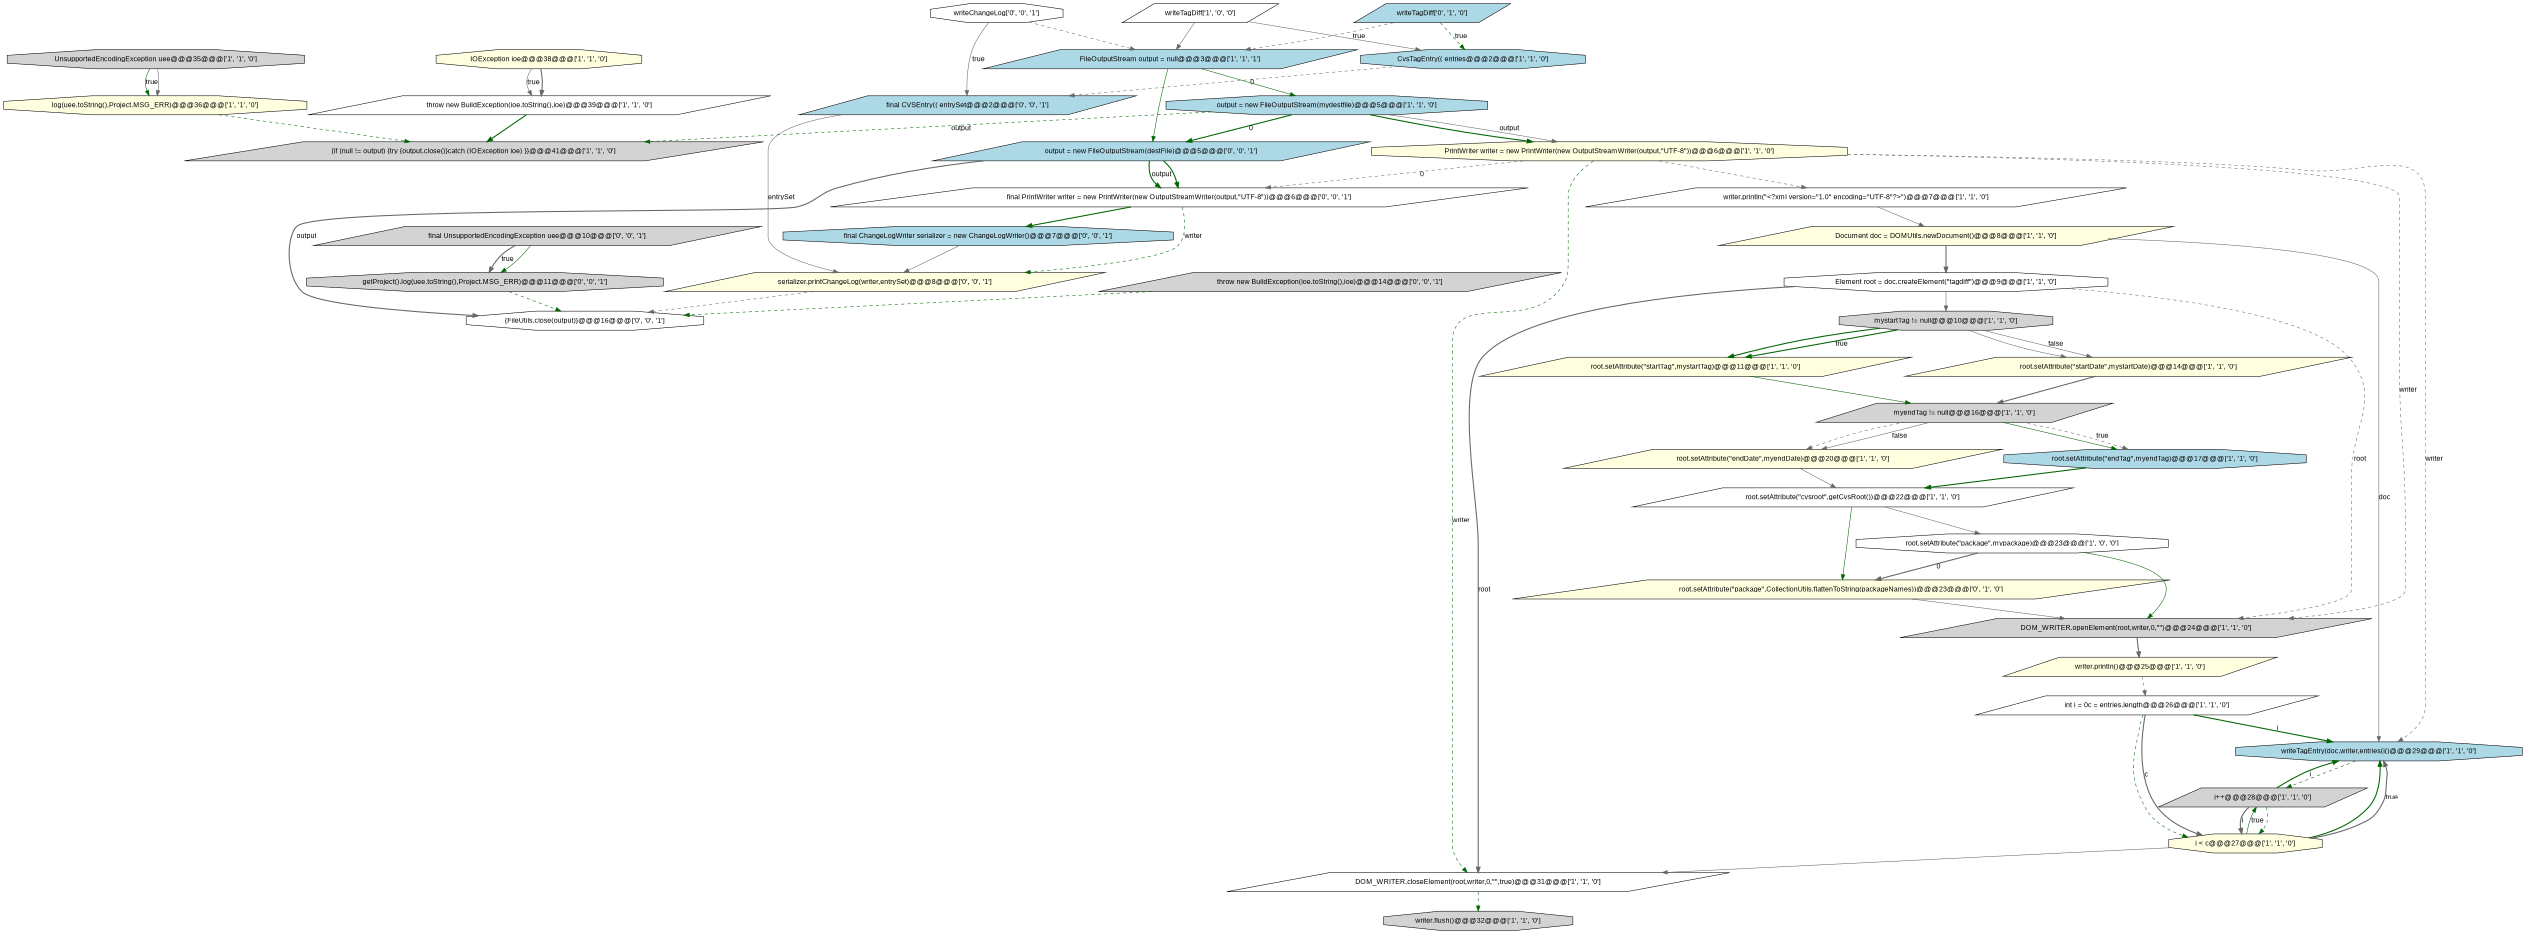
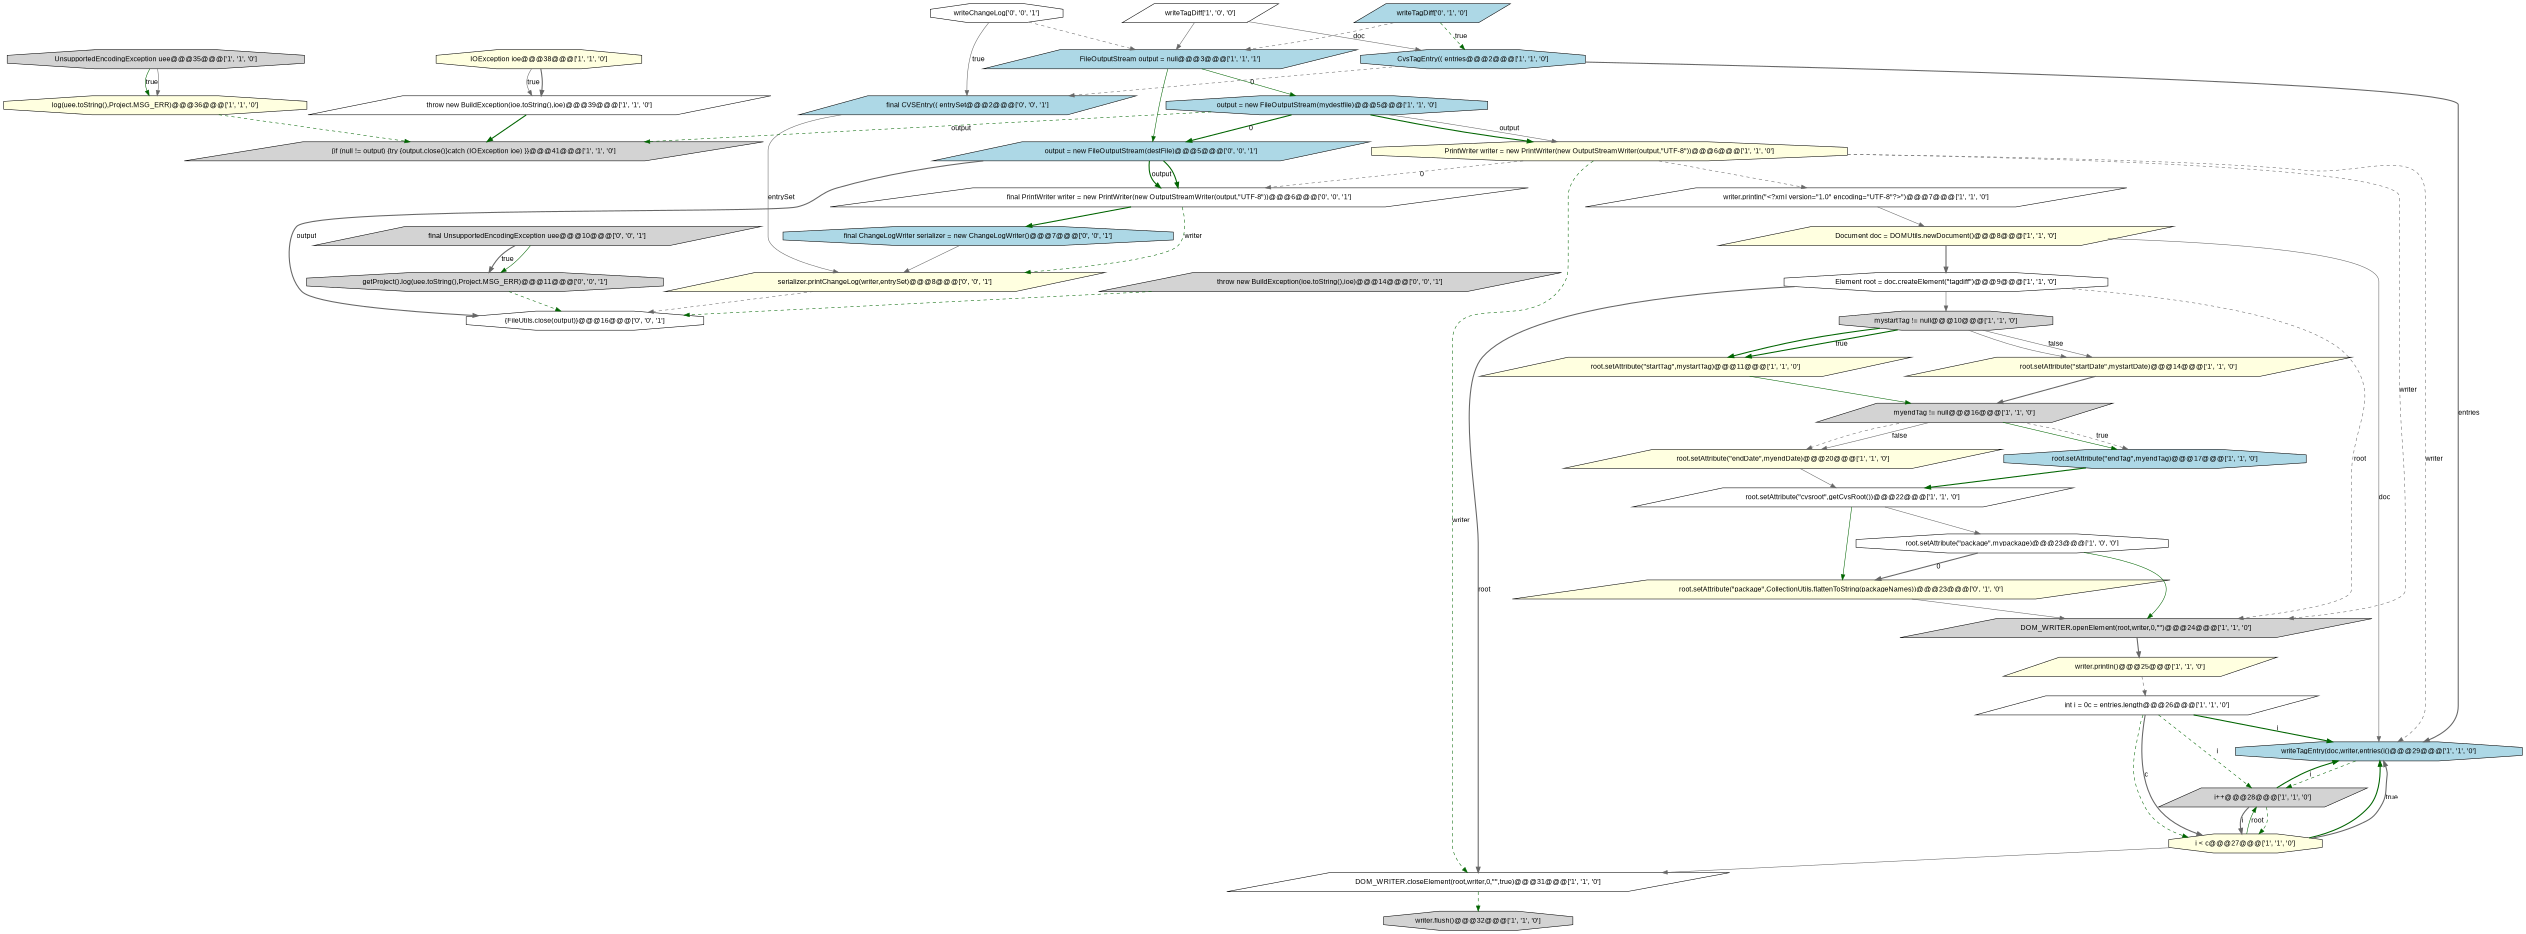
  digraph {
    fontname="Liberation Sans"
    node [fillcolor=lightyellow fontname="Liberation Sans" shape=parallelogram style=filled]
    edge [color=gray40 fontname="Liberation Sans" style=solid]
    n1 [label="log(uee.toString(),Project.MSG_ERR)@@@36@@@['1', '1', '0']" shape=octagon]
    n2 [fillcolor=lightgrey label="{if (null != output) {try {output.close()}catch (IOException ioe) }}@@@41@@@['1', '1', '0']"]
    n3 [fillcolor=lightblue label="writeTagDiff['0', '1', '0']"]
    n4 [fillcolor=lightblue label="CvsTagEntry(( entries@@@2@@@['1', '1', '0']" shape=octagon]
    n5 [fillcolor=lightblue label="FileOutputStream output = null@@@3@@@['1', '1', '1']"]
    n6 [fillcolor=lightblue label="writeTagEntry(doc,writer,entries(i()@@@29@@@['1', '1', '0']" shape=octagon]
    n7 [fillcolor=lightblue label="final CVSEntry(( entrySet@@@2@@@['0', '0', '1']"]
    n8 [fillcolor=lightblue label="output = new FileOutputStream(mydestfile)@@@5@@@['1', '1', '0']" shape=octagon]
    n9 [fillcolor=lightblue label="output = new FileOutputStream(destFile)@@@5@@@['0', '0', '1']"]
    n10 [label="PrintWriter writer = new PrintWriter(new OutputStreamWriter(output,\"UTF-8\"))@@@6@@@['1', '1', '0']" shape=octagon]
    n11 [fillcolor=white label="{FileUtils.close(output)}@@@16@@@['0', '0', '1']" shape=octagon]
    n12 [fillcolor=white label="final PrintWriter writer = new PrintWriter(new OutputStreamWriter(output,\"UTF-8\"))@@@6@@@['0', '0', '1']"]
    n13 [fillcolor=white label="DOM_WRITER.closeElement(root,writer,0,\"\",true)@@@31@@@['1', '1', '0']"]
    n14 [fillcolor=lightgrey label="DOM_WRITER.openElement(root,writer,0,\"\")@@@24@@@['1', '1', '0']"]
    n15 [fillcolor=white label="writer.println(\"<?xml version=\"1.0\" encoding=\"UTF-8\"?>\")@@@7@@@['1', '1', '0']"]
    n16 [fillcolor=white label="throw new BuildException(ioe.toString(),ioe)@@@39@@@['1', '1', '0']"]
    n17 [label="root.setAttribute(\"startTag\",mystartTag)@@@11@@@['1', '1', '0']"]
    n18 [fillcolor=lightgrey label="myendTag != null@@@16@@@['1', '1', '0']"]
    n19 [label="root.setAttribute(\"endDate\",myendDate)@@@20@@@['1', '1', '0']"]
    n20 [fillcolor=lightblue label="root.setAttribute(\"endTag\",myendTag)@@@17@@@['1', '1', '0']" shape=octagon]
    n21 [label="root.setAttribute(\"startDate\",mystartDate)@@@14@@@['1', '1', '0']"]
    n22 [fillcolor=white label="int i = 0c = entries.length@@@26@@@['1', '1', '0']"]
    n23 [fillcolor=lightgrey label="i++@@@28@@@['1', '1', '0']"]
    n24 [label="i < c@@@27@@@['1', '1', '0']" shape=octagon]
    n25 [fillcolor=white label="root.setAttribute(\"cvsroot\",getCvsRoot())@@@22@@@['1', '1', '0']"]
    n26 [label="root.setAttribute(\"package\",CollectionUtils.flattenToString(packageNames))@@@23@@@['0', '1', '0']"]
    n27 [fillcolor=white label="root.setAttribute(\"package\",mypackage)@@@23@@@['1', '0', '0']" shape=octagon]
    n28 [fillcolor=lightgrey label="getProject().log(uee.toString(),Project.MSG_ERR)@@@11@@@['0', '0', '1']" shape=octagon]
    n29 [fillcolor=lightblue label="final ChangeLogWriter serializer = new ChangeLogWriter()@@@7@@@['0', '0', '1']" shape=octagon]
    n30 [label="serializer.printChangeLog(writer,entrySet)@@@8@@@['0', '0', '1']"]
    n31 [label="IOException ioe@@@38@@@['1', '1', '0']" shape=octagon]
    n32 [fillcolor=lightgrey label="final UnsupportedEncodingException uee@@@10@@@['0', '0', '1']"]
    n33 [fillcolor=lightgrey label="mystartTag != null@@@10@@@['1', '1', '0']" shape=octagon]
    n34 [fillcolor=white label="writeTagDiff['1', '0', '0']"]
    n35 [fillcolor=lightgrey label="throw new BuildException(ioe.toString(),ioe)@@@14@@@['0', '0', '1']"]
    n36 [label="Document doc = DOMUtils.newDocument()@@@8@@@['1', '1', '0']"]
    n37 [fillcolor=white label="Element root = doc.createElement(\"tagdiff\")@@@9@@@['1', '1', '0']" shape=octagon]
    n38 [label="writer.println()@@@25@@@['1', '1', '0']"]
    n39 [fillcolor=lightgrey label="writer.flush()@@@32@@@['1', '1', '0']" shape=octagon]
    n40 [fillcolor=lightgrey label="UnsupportedEncodingException uee@@@35@@@['1', '1', '0']" shape=octagon]
    n41 [fillcolor=white label="writeChangeLog['0', '0', '1']" shape=octagon]
    n1 -> n2 [color=darkgreen style=dashed]
    n3 -> n4 [color=darkgreen label=true style=dashed]
    n3 -> n5 [style=dashed]
+   n4 -> n6 [label=entries style=bold]
    n4 -> n7 [label=0 style=dashed]
    n5 -> n8 [color=darkgreen]
    n5 -> n9 [color=darkgreen]
    n6 -> n23 [color=darkgreen style=dashed]
    n7 -> n30 [label=entrySet]
    n8 -> n2 [color=darkgreen label=output style=dashed]
    n8 -> n9 [color=darkgreen label=0 style=bold]
    n8 -> n10 [color=darkgreen style=bold]
    n8 -> n10 [label=output]
    n9 -> n11 [label=output style=bold]
    n9 -> n12 [color=darkgreen label=output style=bold]
    n9 -> n12 [color=darkgreen style=bold]
    n10 -> n6 [label=writer style=dashed]
    n10 -> n12 [label=0 style=dashed]
    n10 -> n13 [color=darkgreen label=writer style=dashed]
    n10 -> n14 [label=writer style=dashed]
    n10 -> n15 [style=dashed]
    n12 -> n29 [color=darkgreen style=bold]
    n12 -> n30 [color=darkgreen label=writer style=dashed]
    n13 -> n39 [color=darkgreen style=dashed]
    n14 -> n38 [style=bold]
    n15 -> n36
    n16 -> n2 [color=darkgreen style=bold]
    n17 -> n18 [color=darkgreen]
    n18 -> n19 [label=false]
    n18 -> n19 [style=dashed]
    n18 -> n20 [color=darkgreen]
    n18 -> n20 [label=true style=dashed]
    n19 -> n25
    n20 -> n25 [color=darkgreen style=bold]
    n21 -> n18 [style=bold]
    n22 -> n6 [color=darkgreen label=i style=bold]
+   n22 -> n23 [color=darkgreen label=i style=dashed]
    n22 -> n24 [label=c style=bold]
    n22 -> n24 [color=darkgreen style=dashed]
    n23 -> n6 [color=darkgreen label=i style=bold]
    n23 -> n24 [color=darkgreen style=dashed]
    n23 -> n24 [label=i style=bold]
    n24 -> n6 [color=darkgreen style=bold]
    n24 -> n6 [label=true style=bold]
    n24 -> n13
-   n24 -> n23 [color=darkgreen label=true]
+   n24 -> n23 [color=darkgreen label=root]
    n25 -> n26 [color=darkgreen]
    n25 -> n27
    n26 -> n14
    n27 -> n14 [color=darkgreen]
    n27 -> n26 [label=0 style=bold]
    n28 -> n11 [color=darkgreen style=dashed]
    n29 -> n30
    n30 -> n11 [style=dashed]
    n31 -> n16 [style=bold]
    n31 -> n16 [label=true]
    n32 -> n28 [label=true style=bold]
    n32 -> n28 [color=darkgreen]
    n33 -> n17 [color=darkgreen label=true style=bold]
    n33 -> n17 [color=darkgreen style=bold]
    n33 -> n21
    n33 -> n21 [label=false]
-   n34 -> n4 [label=true]
+   n34 -> n4 [label=doc]
    n34 -> n5
    n35 -> n11 [color=darkgreen style=dashed]
    n36 -> n6 [label=doc]
    n36 -> n37 [style=bold]
    n37 -> n13 [label=root style=bold]
    n37 -> n14 [label=root style=dashed]
    n37 -> n33
    n38 -> n22 [style=dashed]
    n40 -> n1 [color=darkgreen label=true]
    n40 -> n1
    n41 -> n5 [style=dashed]
    n41 -> n7 [label=true]
  }
